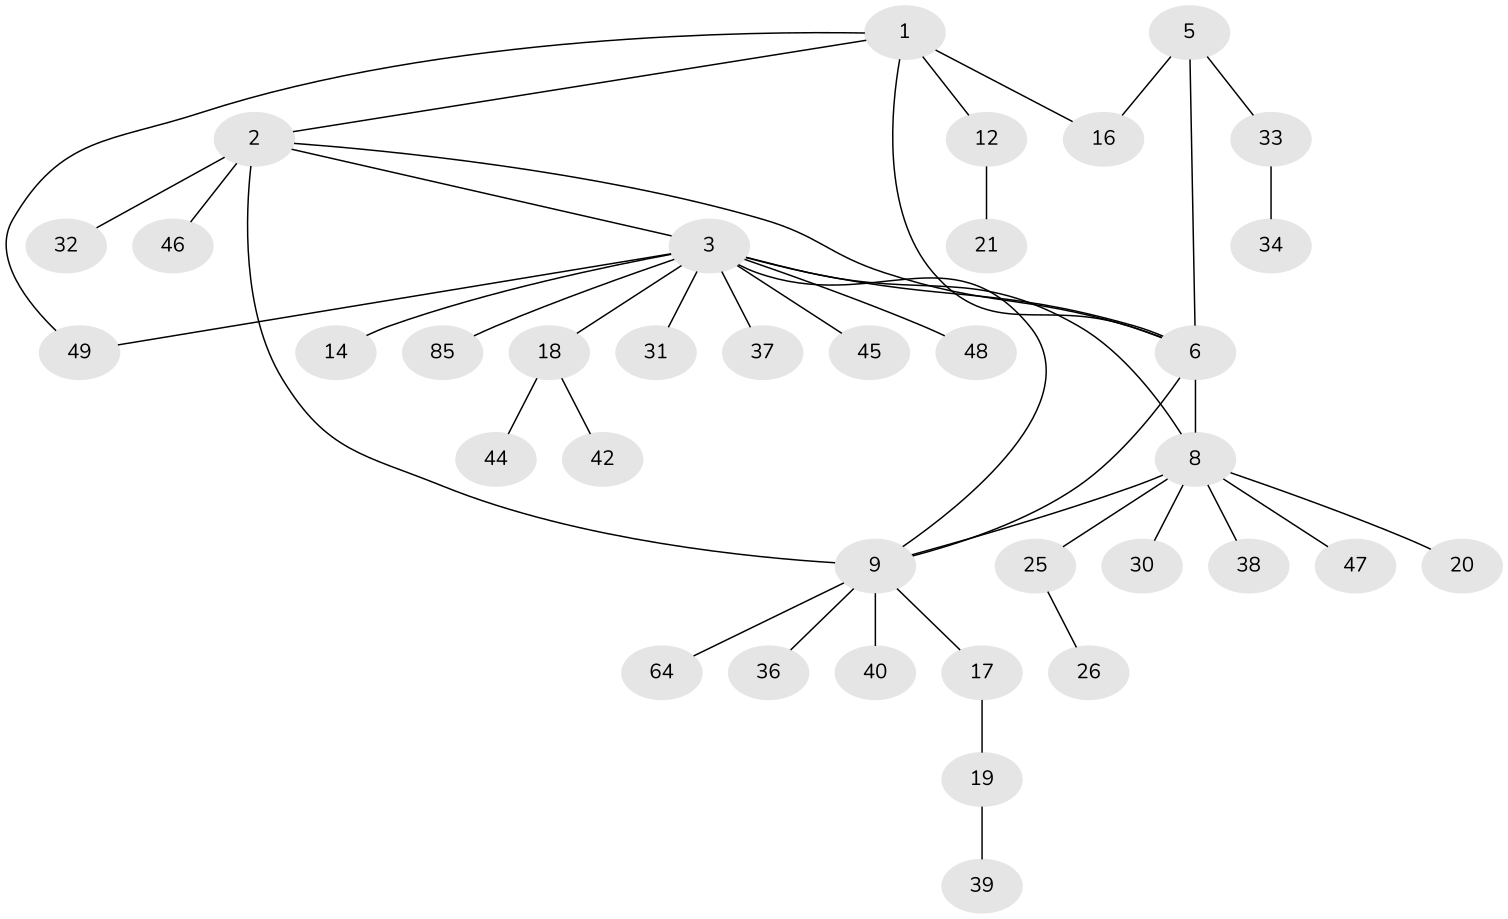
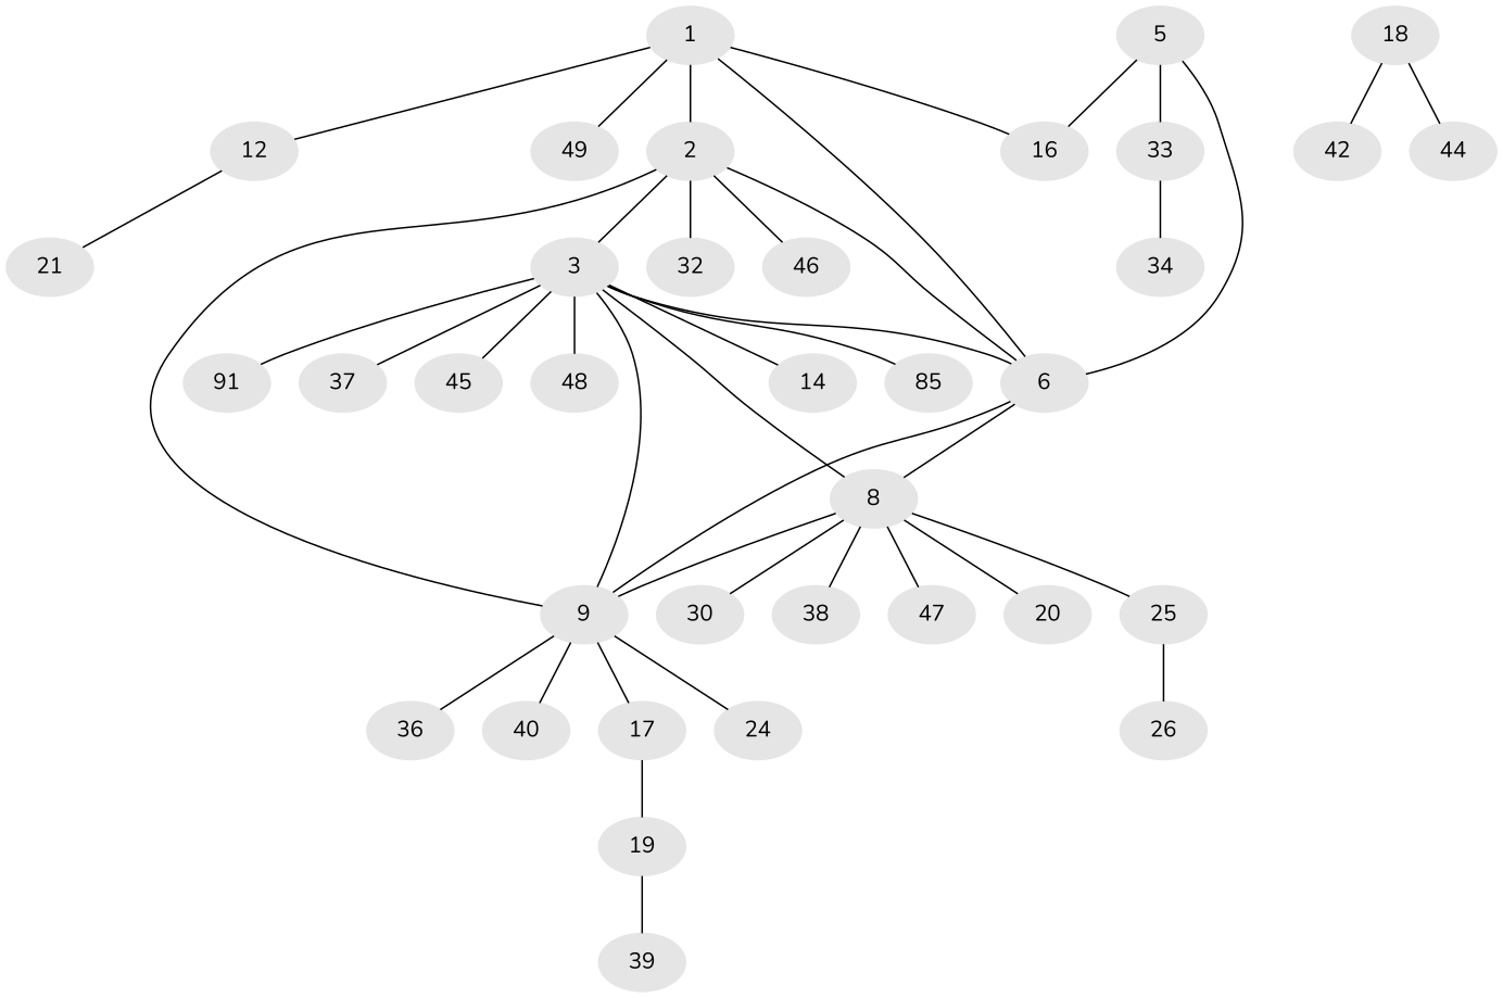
  graph {
    fontname=Nunito
    node [color=gray90 fontname=Nunito style=filled]
    edge [fontname=Nunito]
    1 [super="+27"]
    2 [super="+29"]
    6 [super="+7"]
    12 [super="+35"]
    16 [super="+22"]
    49 [super="+50"]
    3 [super="+4"]
    9 [super="+10"]
    32
    46
    8 [super="+13"]
    21
    14
    n14 [label=85]
    18 [super="+28"]
-   31
+   31 [label=91]
    37
    45
    48
    17 [super="+43"]
-   24 [label=64]
+   24
    36
    40
    20
    25
    30
    38
    47
    42
    44
    5 [super="+11"]
    33 [super="+41"]
    34
    26
    19 [super="+23"]
    39
    1 -- 2
    1 -- 6
    1 -- 12
    1 -- 16
    1 -- 49
    2 -- 6
    2 -- 3
    2 -- 9 [weight=2]
    2 -- 32
    2 -- 46
    6 -- 9
    6 -- 8
    12 -- 21
    3 -- 6
-   3 -- 49
    3 -- 9
    3 -- 8
    3 -- 14
    3 -- n14
-   3 -- 18
    3 -- 31
    3 -- 37
    3 -- 45
    3 -- 48
    9 -- 17
    9 -- 24
    9 -- 36
    9 -- 40
    8 -- 9
    8 -- 20
    8 -- 25
    8 -- 30
    8 -- 38
    8 -- 47
    18 -- 42
    18 -- 44
    17 -- 19
    25 -- 26
    5 -- 6
    5 -- 16
    5 -- 33
    33 -- 34
    19 -- 39
  }
